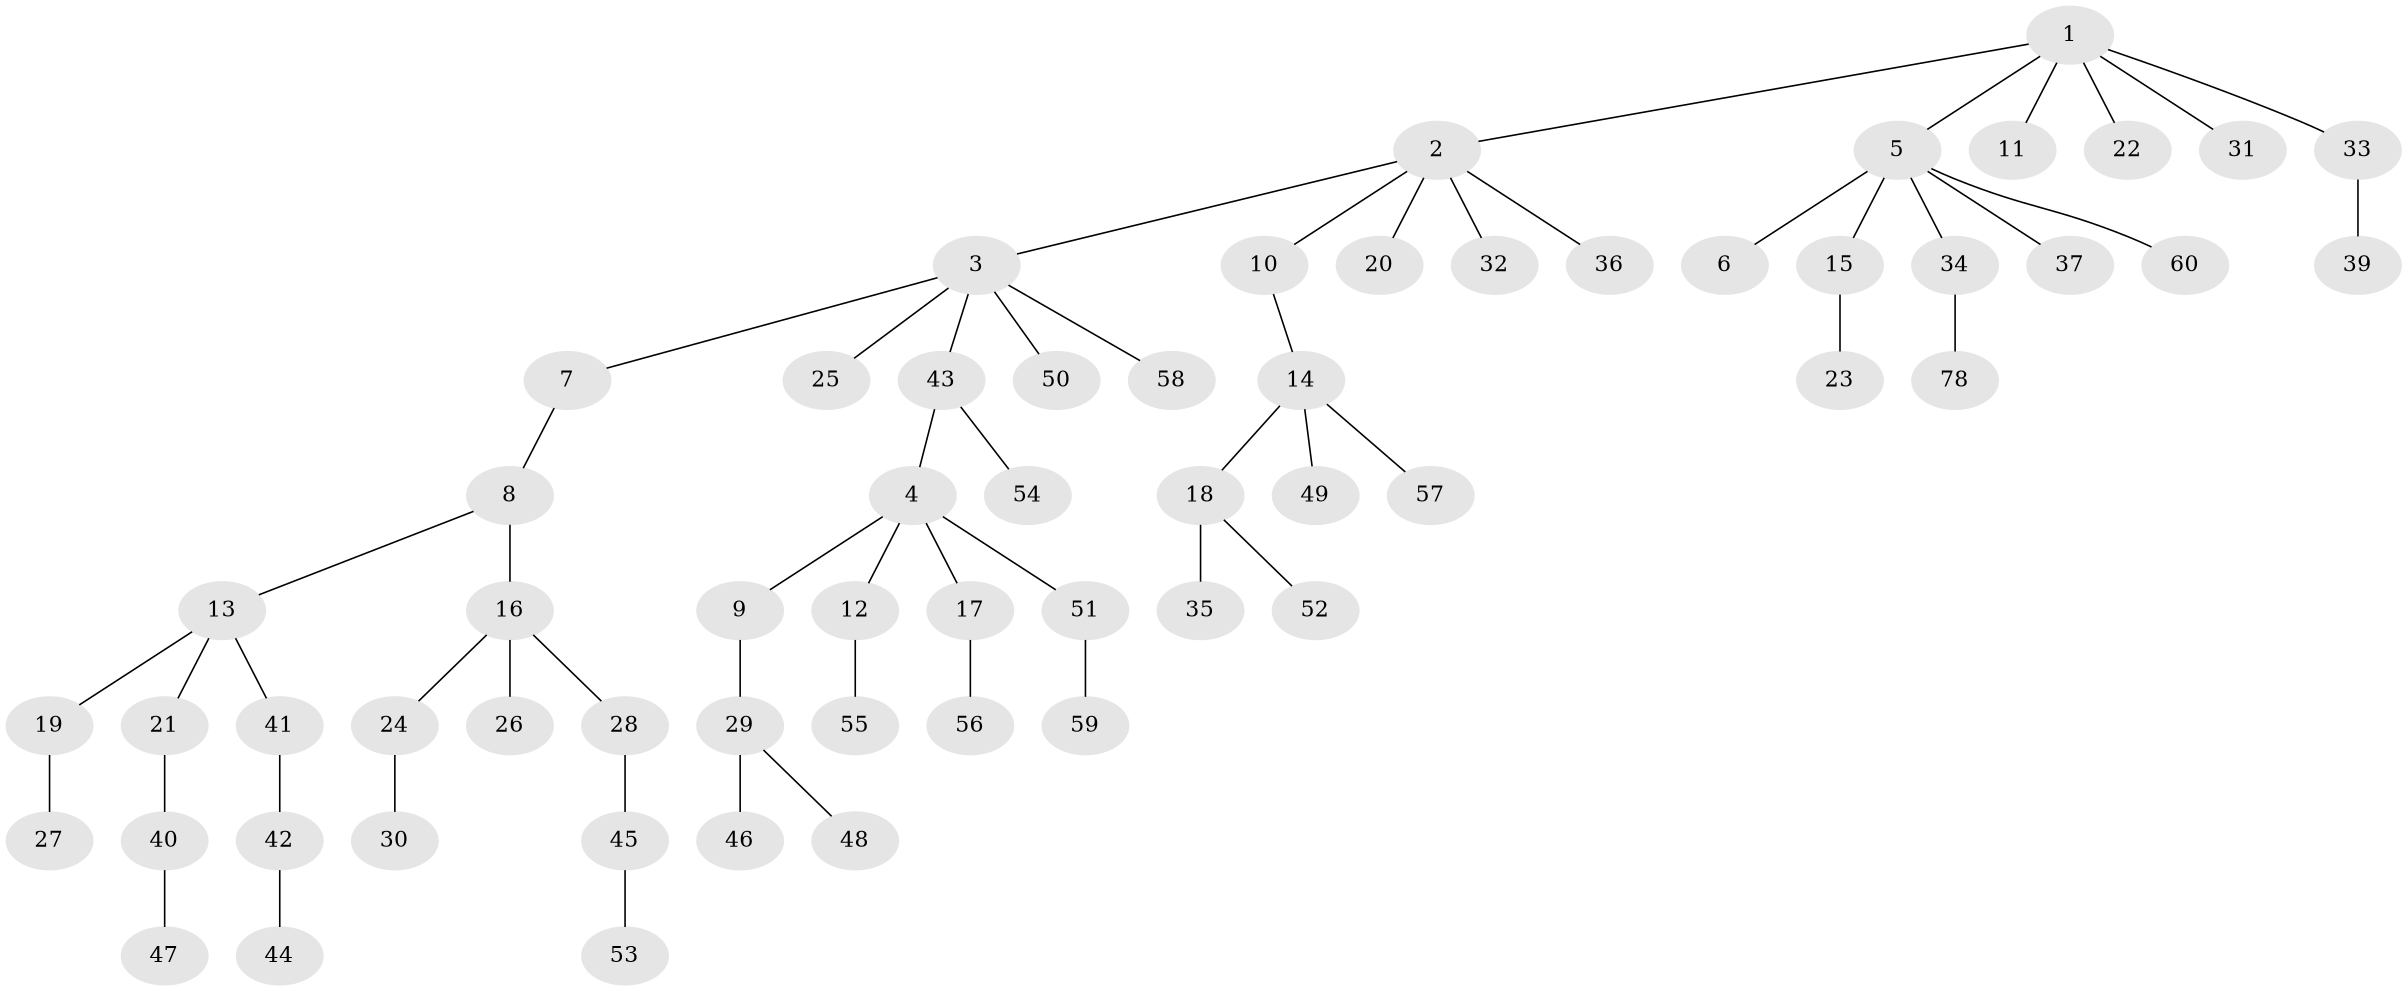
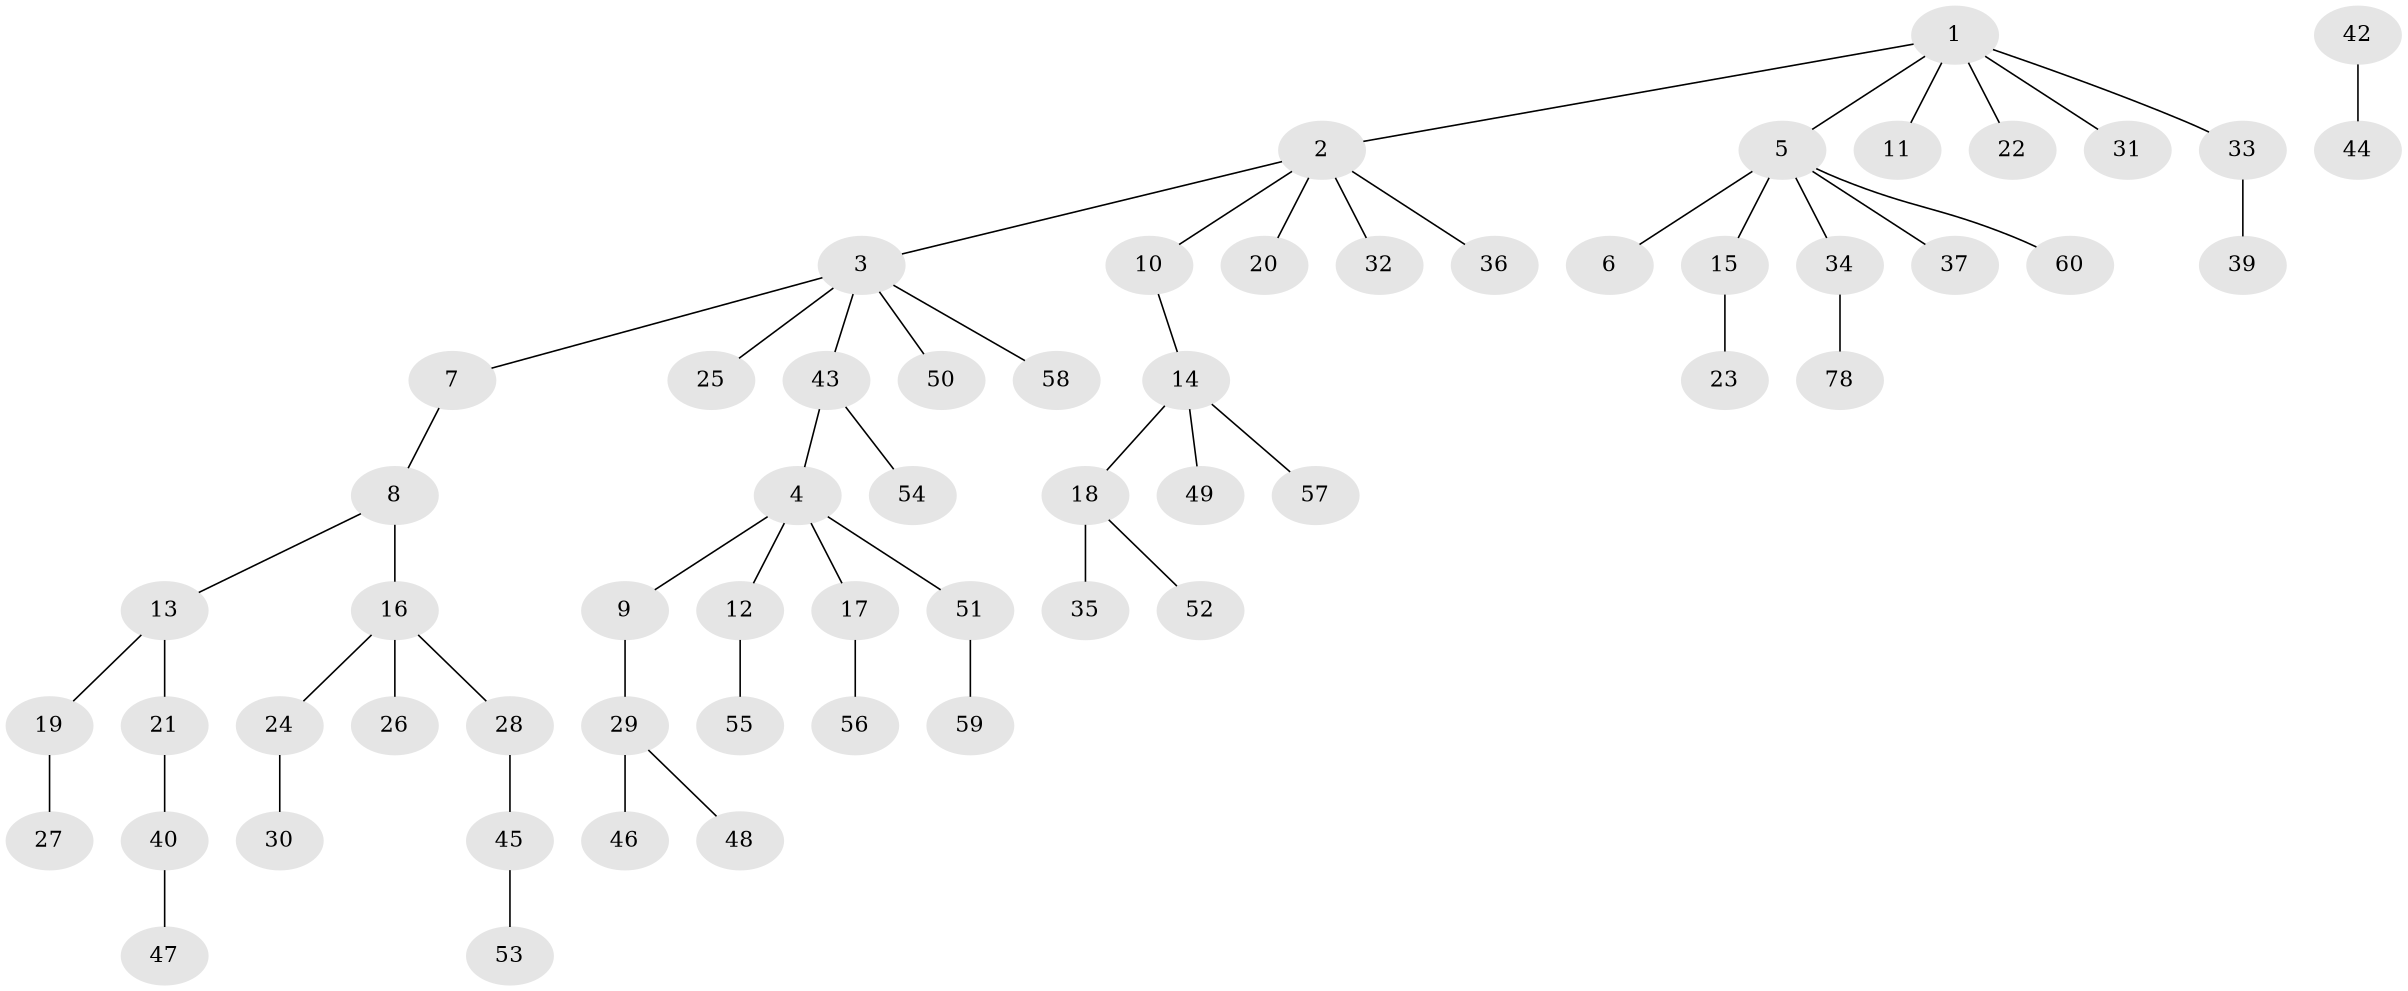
  graph {
    node [color=gray90 style=filled]
    1
    2
    5
    11
    22
    31
    33
    3
    10
    20
    32
    36
    6
    15
    34
    37
    60
    39
    7
    25
    43
    50
    58
    14
    4
    9
    12
    17
    51
    8
    54
    29
    55
    56
    59
    23
    n37 [label=78]
    13
    16
    19
    21
-   41
    24
    26
    28
    46
    48
    18
    49
    57
    27
    40
    42
    35
    52
    30
    45
    47
    53
    44
    1 -- 2
    1 -- 5
    1 -- 11
    1 -- 22
    1 -- 31
    1 -- 33
    2 -- 3
    2 -- 10
    2 -- 20
    2 -- 32
    2 -- 36
    5 -- 6
    5 -- 15
    5 -- 34
    5 -- 37
    5 -- 60
    33 -- 39
    3 -- 7
    3 -- 25
    3 -- 43
    3 -- 50
    3 -- 58
    10 -- 14
    15 -- 23
    34 -- n37
    7 -- 8
    43 -- 4
    43 -- 54
    14 -- 18
    14 -- 49
    14 -- 57
    4 -- 9
    4 -- 12
    4 -- 17
    4 -- 51
    9 -- 29
    12 -- 55
    17 -- 56
    51 -- 59
    8 -- 13
    8 -- 16
    29 -- 46
    29 -- 48
    13 -- 19
    13 -- 21
-   13 -- 41
    16 -- 24
    16 -- 26
    16 -- 28
    19 -- 27
    21 -- 40
-   41 -- 42
    24 -- 30
    28 -- 45
    18 -- 35
    18 -- 52
    40 -- 47
    42 -- 44
    45 -- 53
  }
